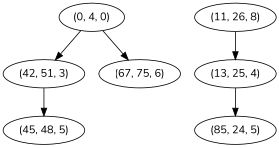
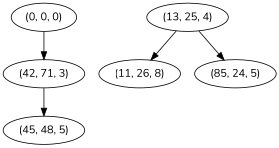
  digraph {
    fontname=Nunito
    node [fontname=Nunito]
    edge [fontname=Nunito]
-   "(0, 0, 0)" [label="(0, 4, 0)"]
-   "(42, 51, 3)"
-   "(67, 75, 6)"
+   "(0, 0, 0)"
+   "(42, 51, 3)" [label="(42, 71, 3)"]
    "(45, 48, 5)"
    n5 [label="(11, 26, 8)"]
    "(13, 25, 4)"
    n7 [label="(85, 24, 5)"]
    "(0, 0, 0)" -> "(42, 51, 3)"
-   "(0, 0, 0)" -> "(67, 75, 6)"
    "(42, 51, 3)" -> "(45, 48, 5)"
-   n5 -> "(13, 25, 4)"
+   "(13, 25, 4)" -> n5
    "(13, 25, 4)" -> n7
  }
